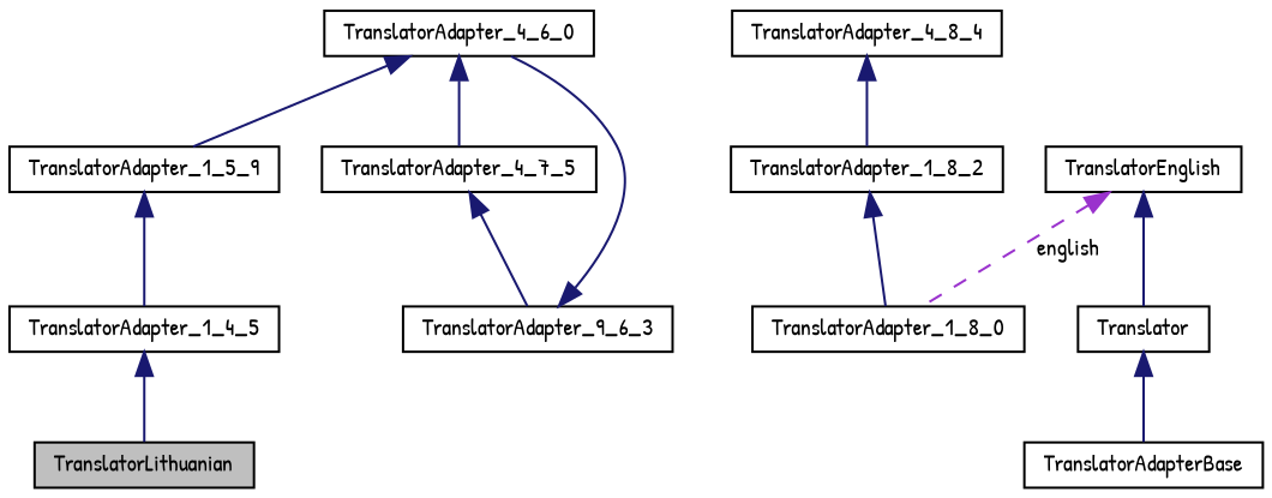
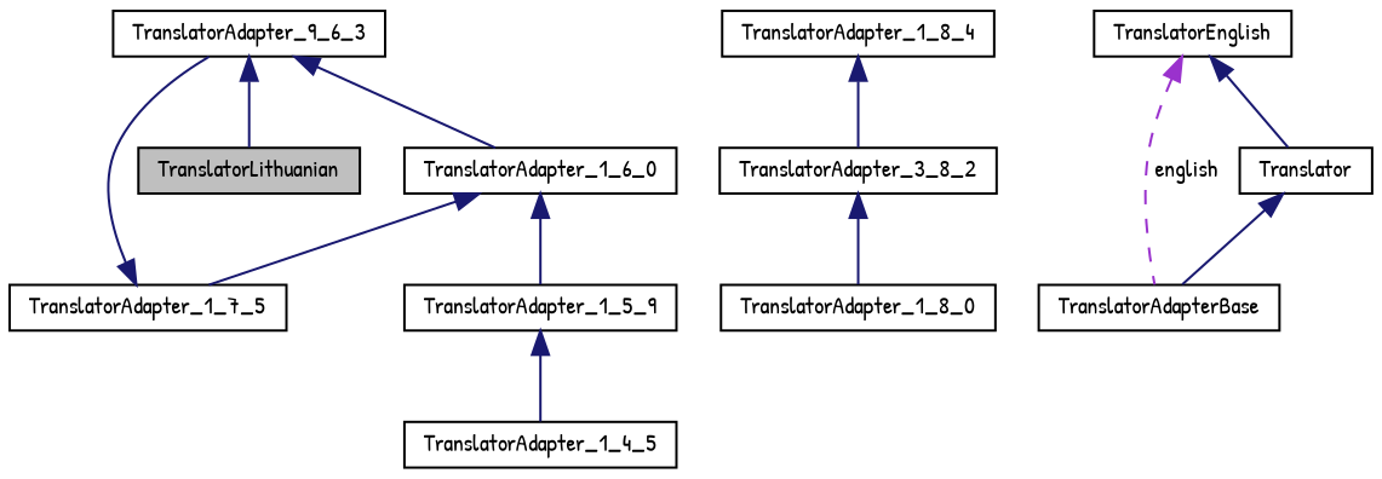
  digraph {
    fontname="Patrick Hand"
    node [color=black fillcolor=white fontname="Patrick Hand" fontsize=10 shape=record style=filled]
    edge [color=midnightblue dir=back fontname="Patrick Hand" fontsize=10 labelfontname=Helvetica labelfontsize=10 style=solid]
    n1 [fillcolor=grey75 fontcolor=black height=0.2 label=TranslatorLithuanian width=0.4]
    n2 [height=0.2 label=TranslatorAdapter_1_4_5 width=0.4]
    n3 [height=0.2 label=TranslatorAdapter_1_5_9 width=0.4]
-   n4 [height=0.2 label=TranslatorAdapter_4_6_0 width=0.4]
-   n5 [height=0.2 label=TranslatorAdapter_4_7_5 width=0.4]
+   n4 [height=0.2 label=TranslatorAdapter_1_6_0 width=0.4]
+   n5 [height=0.2 label=TranslatorAdapter_1_7_5 width=0.4]
    n6 [height=0.2 label=TranslatorAdapter_9_6_3 width=0.4]
    n7 [height=0.2 label=TranslatorAdapter_1_8_0 width=0.4]
-   n8 [height=0.2 label=TranslatorAdapter_1_8_2 width=0.4]
-   n9 [height=0.2 label=TranslatorAdapter_4_8_4 width=0.4]
+   n8 [height=0.2 label=TranslatorAdapter_3_8_2 width=0.4]
+   n9 [height=0.2 label=TranslatorAdapter_1_8_4 width=0.4]
    n10 [height=0.2 label=TranslatorAdapterBase width=0.4]
    n11 [height=0.2 label=Translator width=0.4]
    n12 [height=0.2 label=TranslatorEnglish width=0.4]
-   n2 -> n1
+   n6 -> n1
    n3 -> n2
    n4 -> n3
    n4 -> n5
    n5 -> n6
    n6 -> n4
    n8 -> n7
    n9 -> n8
    n11 -> n10
-   n12 -> n7 [color=darkorchid3 label=" english" style=dashed]
+   n12 -> n10 [color=darkorchid3 label=" english" style=dashed]
    n12 -> n11
  }
